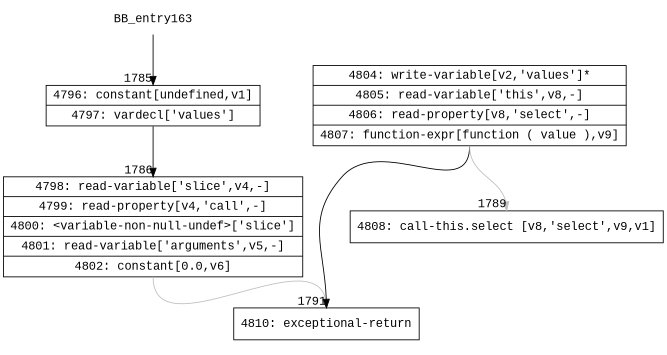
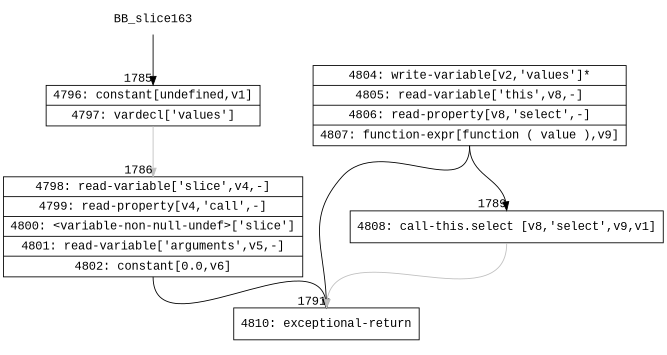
  digraph {
    fontname="Liberation Mono"
    rankdir=TD
    node [fontname="Liberation Mono" shape=record]
    edge [fontname="Liberation Mono" headport=n tailport=s]
-   BB_entry163 [shape=none]
+   BB_entry163 [shape=none label=BB_slice163]
    n2 [label="{4796: constant[undefined,v1]|4797: vardecl['values']}"]
    n3 [label="{4798: read-variable['slice',v4,-]|4799: read-property[v4,'call',-]|4800: \<variable-non-null-undef\>['slice']|4801: read-variable['arguments',v5,-]|4802: constant[0.0,v6]}"]
    n4 [label="{4810: exceptional-return}"]
    n5 [label="{4804: write-variable[v2,'values']*|4805: read-variable['this',v8,-]|4806: read-property[v8,'select',-]|4807: function-expr[function ( value ),v9]}"]
    n6 [label="{4808: call-this.select [v8,'select',v9,v1]}"]
    BB_entry163 -> n2 [headlabel="    1785"]
-   n2 -> n3 [headlabel="      1786"]
-   n3 -> n4 [color=gray headlabel="      1791"]
+   n2 -> n3 [headlabel="      1786" color=gray]
+   n3 -> n4 [color=black headlabel="      1791"]
    n5 -> n4 [color=black]
-   n5 -> n6 [headlabel="      1789" color=gray]
+   n5 -> n6 [headlabel="      1789"]
+   n6 -> n4 [color=gray]
  }
